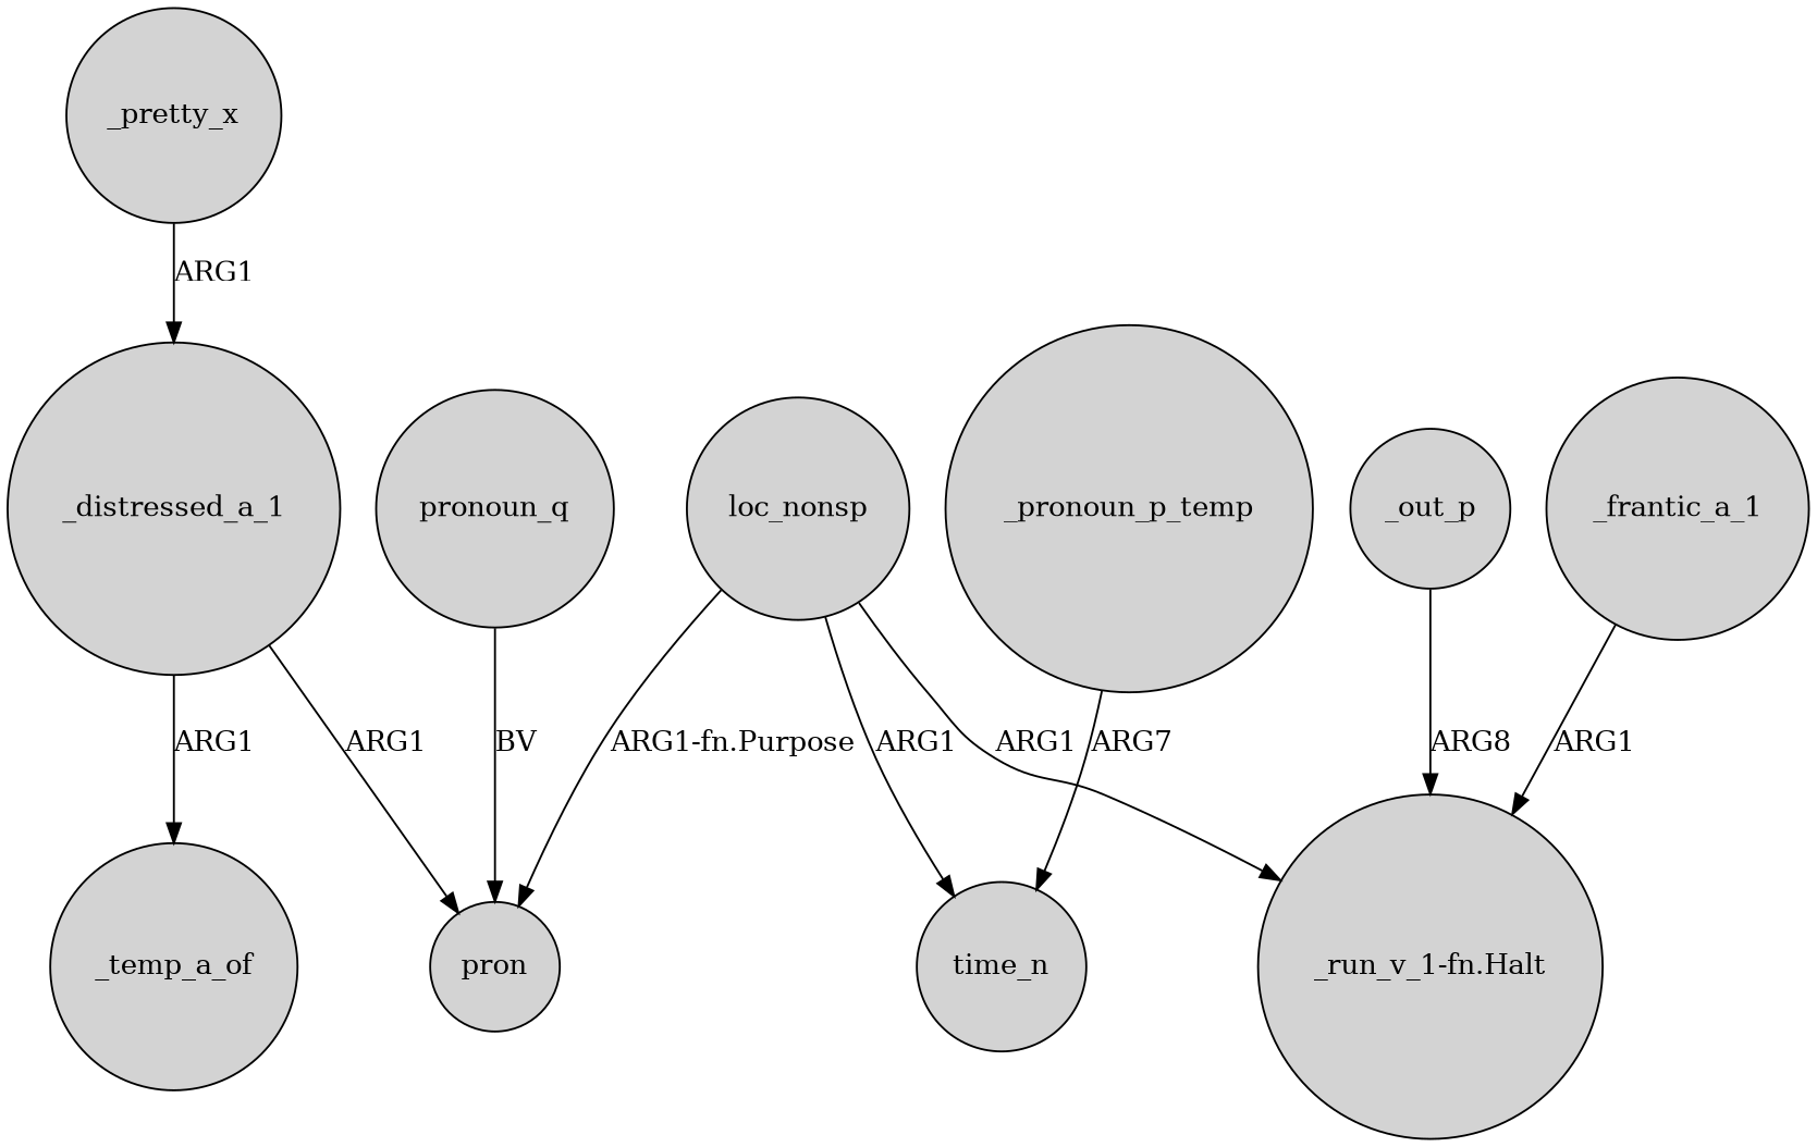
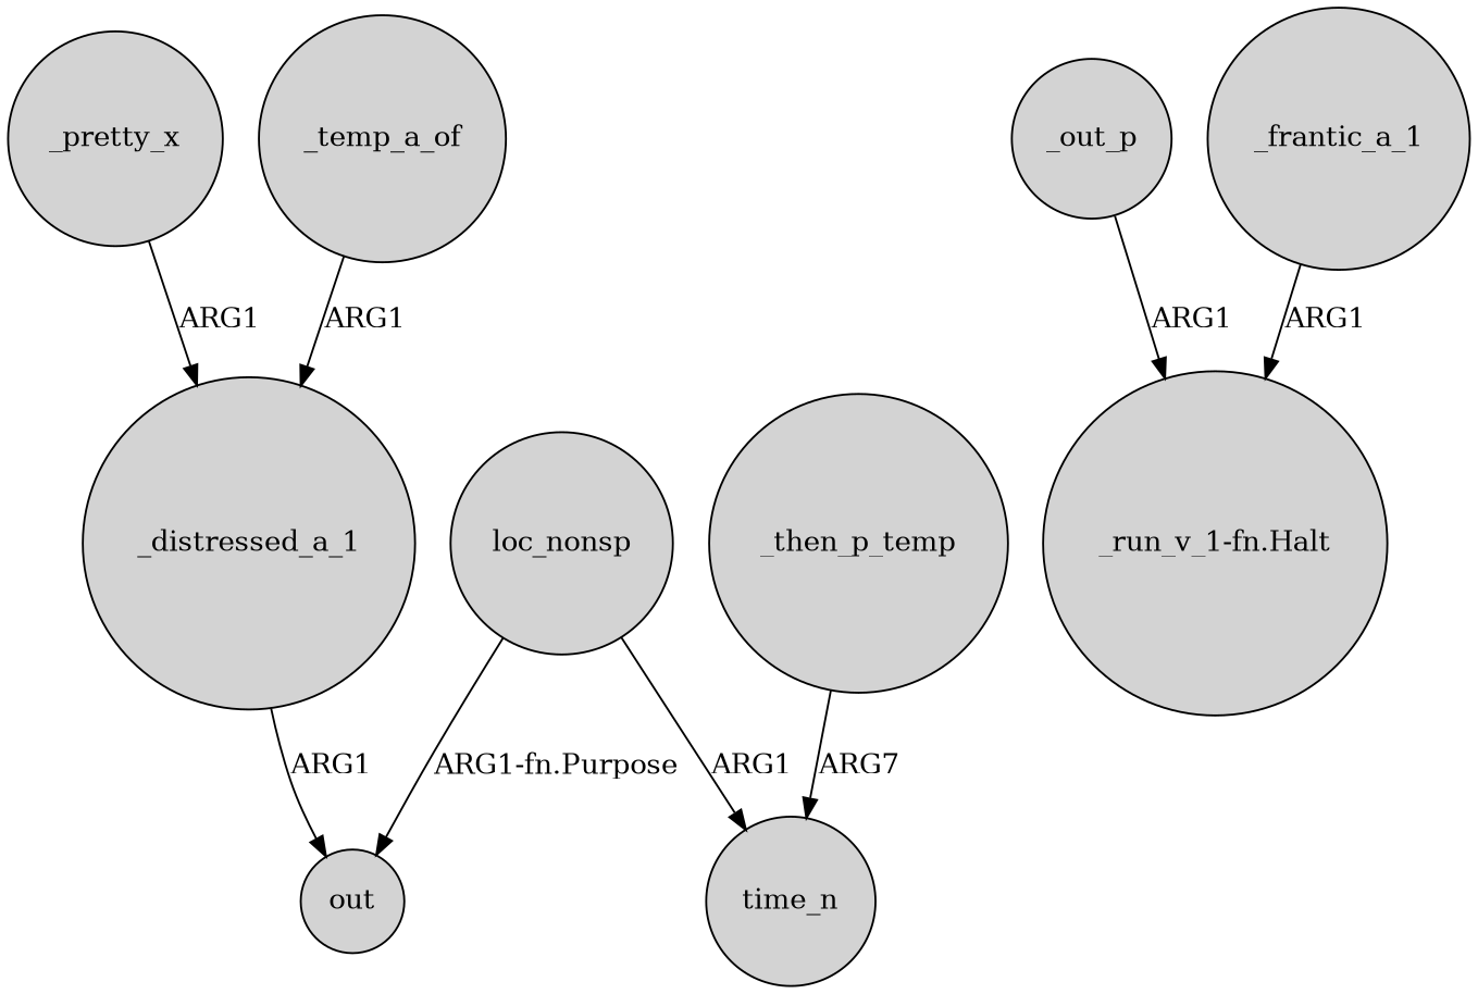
  digraph {
    node [shape=circle style=filled]
    _distressed_a_1
-   pron
-   _then_p_temp [label=_pronoun_p_temp]
+   pron [label=out]
+   _then_p_temp
    time_n
    _pretty_x
    loc_nonsp
    "_run_v_1-fn.Halt"
    n8 [label=_temp_a_of]
    _out_p
-   pronoun_q
    _frantic_a_1
    _distressed_a_1 -> pron [label=ARG1]
    _then_p_temp -> time_n [label=ARG7]
    _pretty_x -> _distressed_a_1 [label=ARG1]
    loc_nonsp -> pron [label="ARG1-fn.Purpose"]
    loc_nonsp -> time_n [label=ARG1]
-   loc_nonsp -> "_run_v_1-fn.Halt" [label=ARG1]
-   _distressed_a_1 -> n8 [label=ARG1]
-   _out_p -> "_run_v_1-fn.Halt" [label=ARG8]
-   pronoun_q -> pron [label=BV]
+   n8 -> _distressed_a_1 [label=ARG1]
+   _out_p -> "_run_v_1-fn.Halt" [label=ARG1]
    _frantic_a_1 -> "_run_v_1-fn.Halt" [label=ARG1]
  }
